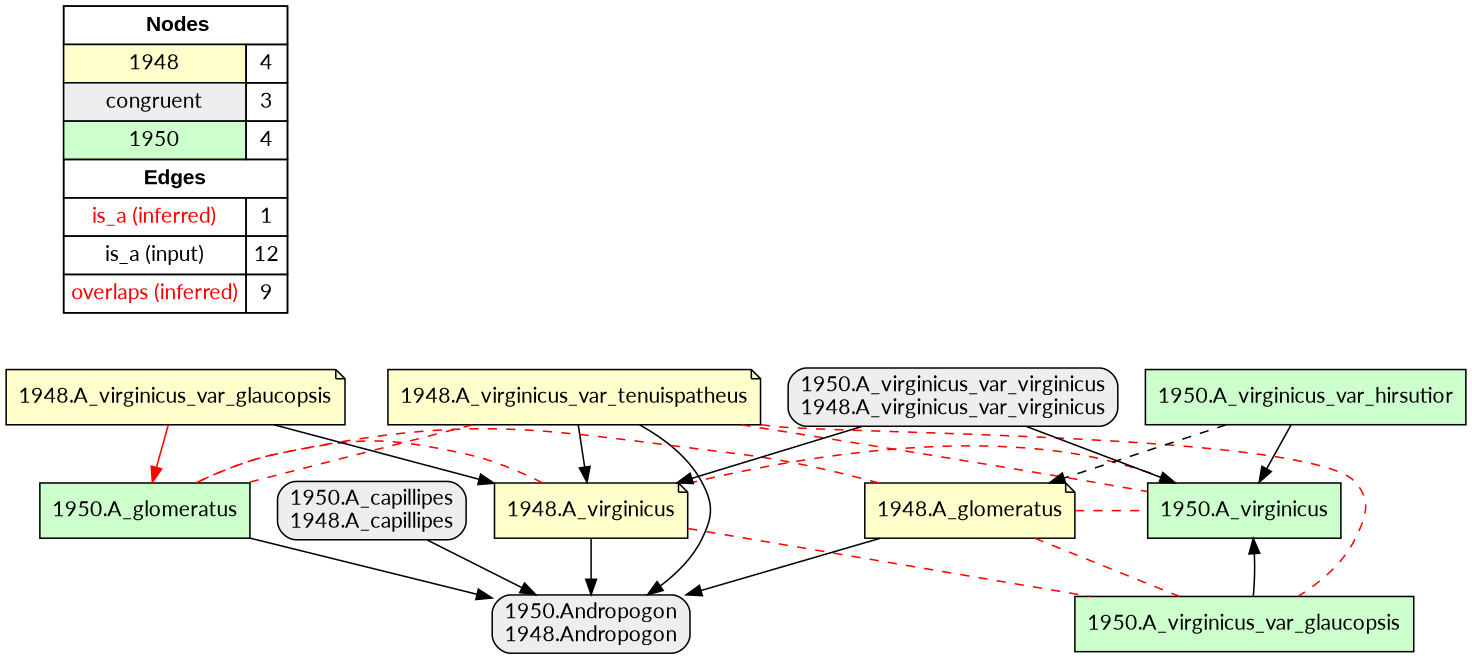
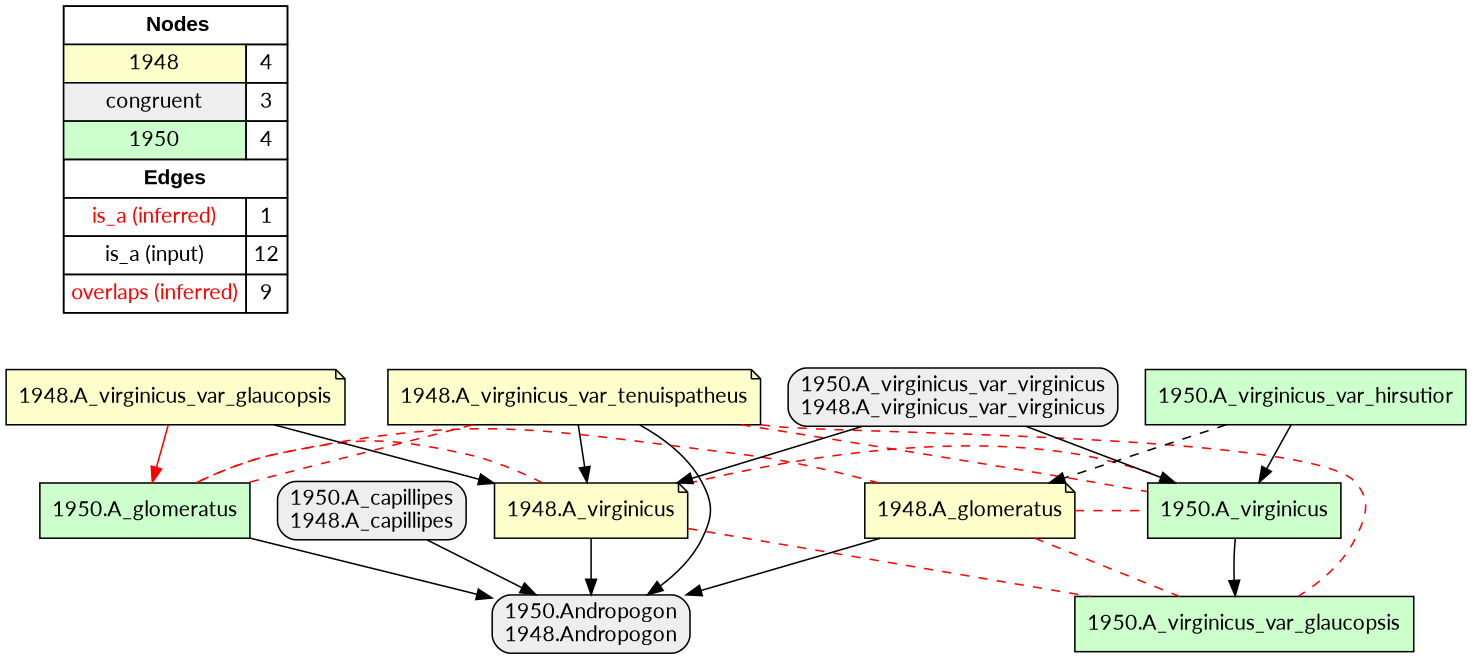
  digraph {
    fontname=Lato
    rankdir=TB
    node [fillcolor="#FFFFCC" fontname=Lato shape=box style=filled]
    edge [arrowhead=normal color="#000000" constraint=true fontname=Lato penwidth=1 style=solid]
    n1 [fillcolor=white label=<   <TABLE BORDER="0" CELLBORDER="1" CELLSPACING="0" CELLPADDING="4">  <TR> <TD COLSPAN="2"><font face="Arial Black"> Nodes</font></TD> </TR>  <TR>   <TD bgcolor="#FFFFCC" fontname="helvetica">1948</TD>   <TD>4</TD>   </TR>  <TR>   <TD bgcolor="#EEEEEE" fontname="helvetica">congruent</TD>   <TD>3</TD>   </TR>  <TR>   <TD bgcolor="#CCFFCC" fontname="helvetica">1950</TD>   <TD>4</TD>   </TR>  <TR> <TD COLSPAN="2"><font face = "Arial Black"> Edges </font></TD> </TR>  <TR>   <TD><font color ="#FF0000">is_a (inferred)</font></TD><TD>1</TD> </TR> <TR>   <TD><font color ="#000000">is_a (input)</font></TD><TD>12</TD> </TR> <TR>   <TD><font color ="#FF0000">overlaps (inferred)</font></TD><TD>9</TD> </TR> </TABLE>   > margin=0]
    "1948.A_virginicus" [shape=note]
    "1950.Andropogon\n1948.Andropogon" [fillcolor="#EEEEEE" style="filled,rounded"]
    "1950.A_virginicus" [fillcolor="#CCFFCC"]
    "1950.A_virginicus_var_glaucopsis" [fillcolor="#CCFFCC"]
    "1950.A_glomeratus" [fillcolor="#CCFFCC"]
    "1948.A_virginicus_var_tenuispatheus" [shape=note]
    "1948.A_glomeratus" [shape=note]
    "1948.A_virginicus_var_glaucopsis" [shape=note]
    "1950.A_capillipes\n1948.A_capillipes" [fillcolor="#EEEEEE" style="filled,rounded"]
    "1950.A_virginicus_var_virginicus\n1948.A_virginicus_var_virginicus" [fillcolor="#EEEEEE" style="filled,rounded"]
    "1950.A_virginicus_var_hirsutior" [fillcolor="#CCFFCC"]
    subgraph sub_1 {
      rank=source
      n1
    }
    "1948.A_virginicus" -> "1950.Andropogon\n1948.Andropogon"
    "1948.A_virginicus" -> "1950.A_virginicus" [arrowhead=none color="#FF0000" constraint=false style=dashed]
    "1948.A_virginicus" -> "1950.A_virginicus_var_glaucopsis" [arrowhead=none color="#FF0000" constraint=false style=dashed]
    "1948.A_virginicus" -> "1950.A_glomeratus" [arrowhead=none color="#FF0000" constraint=false style=dashed]
-   "1950.A_virginicus_var_glaucopsis" -> "1950.A_virginicus"
+   "1950.A_virginicus" -> "1950.A_virginicus_var_glaucopsis"
    "1950.A_glomeratus" -> "1950.Andropogon\n1948.Andropogon"
    "1948.A_virginicus_var_tenuispatheus" -> "1948.A_virginicus"
    "1948.A_virginicus_var_tenuispatheus" -> "1950.Andropogon\n1948.Andropogon"
    "1948.A_virginicus_var_tenuispatheus" -> "1950.A_virginicus" [arrowhead=none color="#FF0000" constraint=false style=dashed]
    "1948.A_virginicus_var_tenuispatheus" -> "1950.A_virginicus_var_glaucopsis" [arrowhead=none color="#FF0000" constraint=false style=dashed]
    "1948.A_virginicus_var_tenuispatheus" -> "1950.A_glomeratus" [arrowhead=none color="#FF0000" constraint=false style=dashed]
    "1948.A_glomeratus" -> "1950.Andropogon\n1948.Andropogon"
    "1948.A_glomeratus" -> "1950.A_virginicus" [arrowhead=none color="#FF0000" constraint=false style=dashed]
    "1948.A_glomeratus" -> "1950.A_virginicus_var_glaucopsis" [arrowhead=none color="#FF0000" constraint=false style=dashed]
    "1948.A_glomeratus" -> "1950.A_glomeratus" [arrowhead=none color="#FF0000" constraint=false style=dashed]
    "1948.A_virginicus_var_glaucopsis" -> "1948.A_virginicus"
    "1948.A_virginicus_var_glaucopsis" -> "1950.A_glomeratus" [color="#FF0000"]
    "1950.A_capillipes\n1948.A_capillipes" -> "1950.Andropogon\n1948.Andropogon"
    "1950.A_virginicus_var_virginicus\n1948.A_virginicus_var_virginicus" -> "1948.A_virginicus"
    "1950.A_virginicus_var_virginicus\n1948.A_virginicus_var_virginicus" -> "1950.A_virginicus"
    "1950.A_virginicus_var_hirsutior" -> "1950.A_virginicus"
    "1950.A_virginicus_var_hirsutior" -> "1948.A_glomeratus" [style=dashed]
  }
